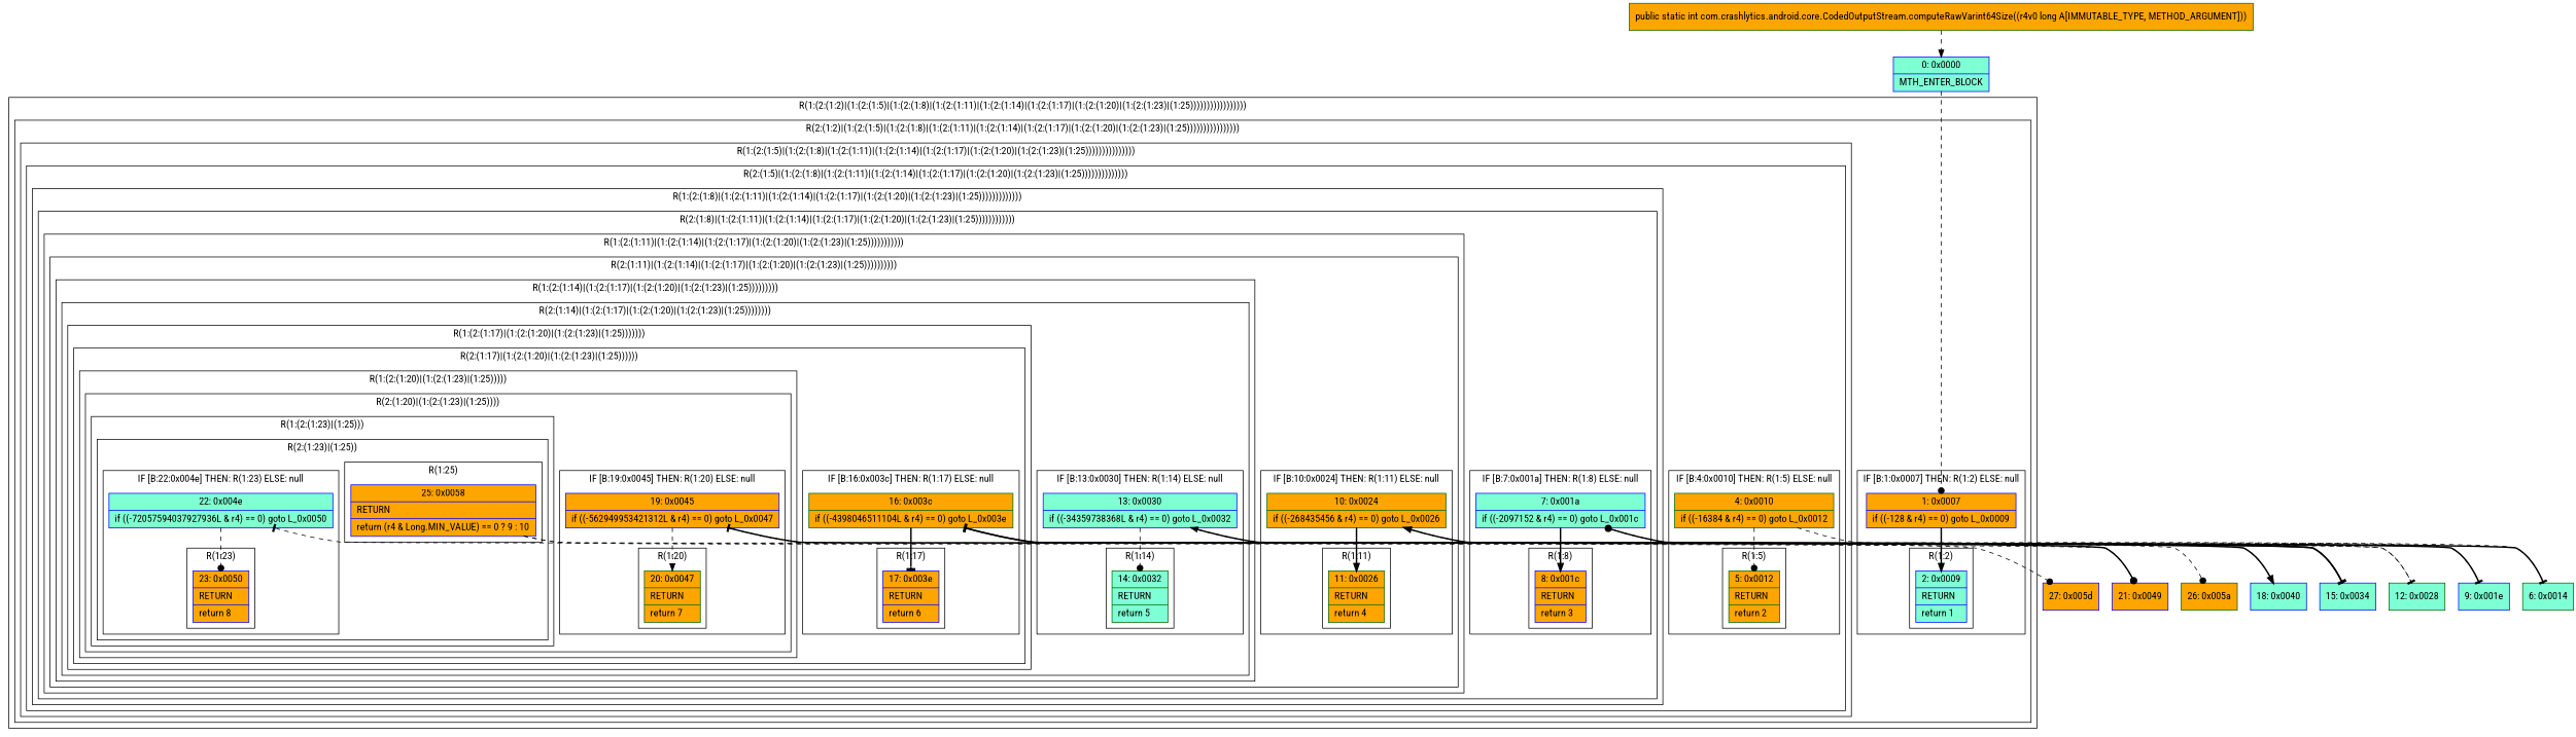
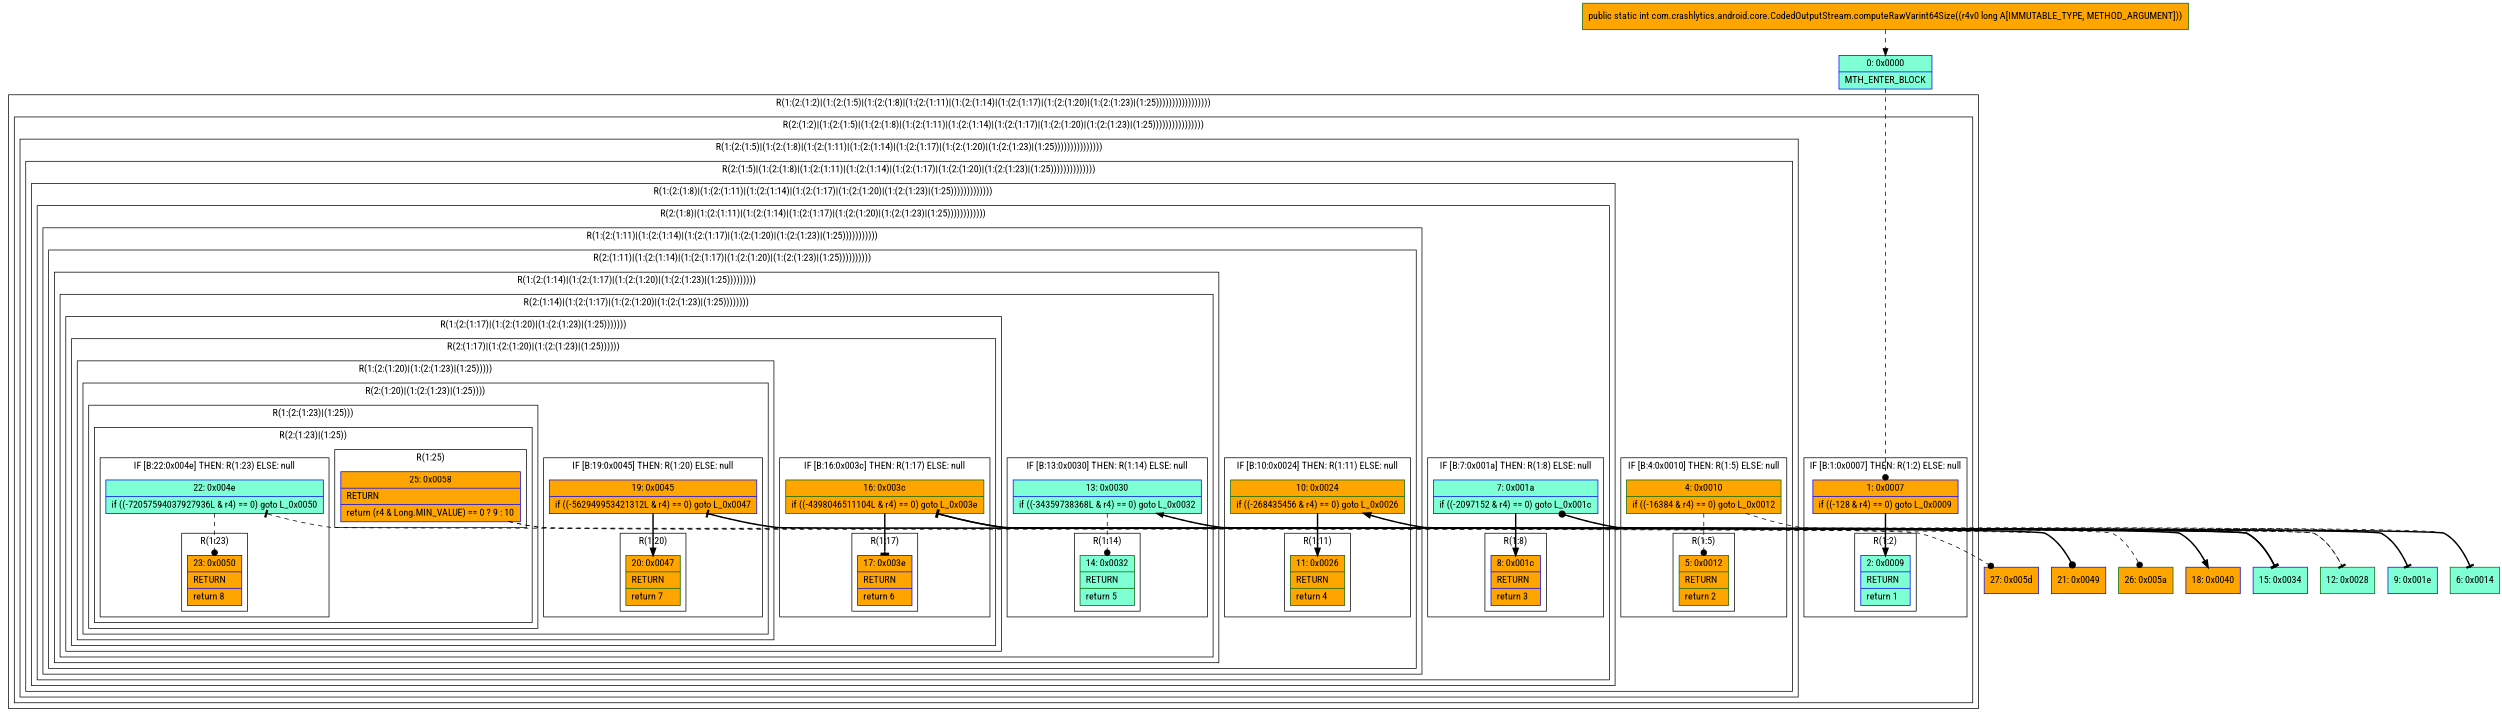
  digraph {
    fontname="Roboto Condensed"
    node [color=blue fillcolor=orange fontname="Roboto Condensed" shape=record style=filled]
    edge [arrowhead=normal fontname="Roboto Condensed" style=dashed]
    n1 [fillcolor=aquamarine label="{2\:\ 0x0009|RETURN\l|return 1\l}"]
    n2 [label="{1\:\ 0x0007|if ((\-128 & r4) == 0) goto L_0x0009\l}"]
    n3 [color=darkgreen label="{5\:\ 0x0012|RETURN\l|return 2\l}"]
    n4 [color=darkgreen label="{4\:\ 0x0010|if ((\-16384 & r4) == 0) goto L_0x0012\l}"]
    n5 [label="{8\:\ 0x001c|RETURN\l|return 3\l}"]
    n6 [fillcolor=aquamarine label="{7\:\ 0x001a|if ((\-2097152 & r4) == 0) goto L_0x001c\l}"]
    n7 [color=darkgreen label="{11\:\ 0x0026|RETURN\l|return 4\l}"]
    n8 [color=darkgreen label="{10\:\ 0x0024|if ((\-268435456 & r4) == 0) goto L_0x0026\l}"]
    n9 [color=darkgreen fillcolor=aquamarine label="{14\:\ 0x0032|RETURN\l|return 5\l}"]
    n10 [fillcolor=aquamarine label="{13\:\ 0x0030|if ((\-34359738368L & r4) == 0) goto L_0x0032\l}"]
    n11 [label="{17\:\ 0x003e|RETURN\l|return 6\l}"]
    n12 [color=darkgreen label="{16\:\ 0x003c|if ((\-4398046511104L & r4) == 0) goto L_0x003e\l}"]
    n13 [color=darkgreen label="{20\:\ 0x0047|RETURN\l|return 7\l}"]
    n14 [label="{19\:\ 0x0045|if ((\-562949953421312L & r4) == 0) goto L_0x0047\l}"]
    n15 [label="{23\:\ 0x0050|RETURN\l|return 8\l}"]
    n16 [fillcolor=aquamarine label="{22\:\ 0x004e|if ((\-72057594037927936L & r4) == 0) goto L_0x0050\l}"]
    n17 [label="{25\:\ 0x0058|RETURN\l|return (r4 & Long.MIN_VALUE) == 0 ? 9 : 10\l}"]
    n18 [color=darkgreen fillcolor=aquamarine label="{6\:\ 0x0014}"]
    n19 [fillcolor=aquamarine label="{9\:\ 0x001e}"]
    n20 [color=darkgreen fillcolor=aquamarine label="{12\:\ 0x0028}"]
    n21 [fillcolor=aquamarine label="{15\:\ 0x0034}"]
-   n22 [fillcolor=aquamarine label="{18\:\ 0x0040}"]
+   n22 [label="{18\:\ 0x0040}"]
    n23 [label="{21\:\ 0x0049}"]
    n24 [color=darkgreen label="{26\:\ 0x005a}"]
    n25 [label="{27\:\ 0x005d}"]
    n26 [fillcolor=aquamarine label="{0\:\ 0x0000|MTH_ENTER_BLOCK\l}"]
    n27 [color=darkgreen label="{public static int com.crashlytics.android.core.CodedOutputStream.computeRawVarint64Size((r4v0 long A[IMMUTABLE_TYPE, METHOD_ARGUMENT])) }"]
    subgraph cluster_1 {
      label="R(1:(2:(1:2)|(1:(2:(1:5)|(1:(2:(1:8)|(1:(2:(1:11)|(1:(2:(1:14)|(1:(2:(1:17)|(1:(2:(1:20)|(1:(2:(1:23)|(1:25)))))))))))))))))"
      subgraph cluster_2 {
        label="R(2:(1:2)|(1:(2:(1:5)|(1:(2:(1:8)|(1:(2:(1:11)|(1:(2:(1:14)|(1:(2:(1:17)|(1:(2:(1:20)|(1:(2:(1:23)|(1:25))))))))))))))))"
        subgraph cluster_3 {
          label="IF [B:1:0x0007] THEN: R(1:2) ELSE: null"
          n2
          subgraph cluster_4 {
            label="R(1:2)"
            n1
          }
        }
        subgraph cluster_5 {
          label="R(1:(2:(1:5)|(1:(2:(1:8)|(1:(2:(1:11)|(1:(2:(1:14)|(1:(2:(1:17)|(1:(2:(1:20)|(1:(2:(1:23)|(1:25)))))))))))))))"
          subgraph cluster_6 {
            label="R(2:(1:5)|(1:(2:(1:8)|(1:(2:(1:11)|(1:(2:(1:14)|(1:(2:(1:17)|(1:(2:(1:20)|(1:(2:(1:23)|(1:25))))))))))))))"
            subgraph cluster_7 {
              label="IF [B:4:0x0010] THEN: R(1:5) ELSE: null"
              n4
              subgraph cluster_8 {
                label="R(1:5)"
                n3
              }
            }
            subgraph cluster_9 {
              label="R(1:(2:(1:8)|(1:(2:(1:11)|(1:(2:(1:14)|(1:(2:(1:17)|(1:(2:(1:20)|(1:(2:(1:23)|(1:25)))))))))))))"
              subgraph cluster_10 {
                label="R(2:(1:8)|(1:(2:(1:11)|(1:(2:(1:14)|(1:(2:(1:17)|(1:(2:(1:20)|(1:(2:(1:23)|(1:25))))))))))))"
                subgraph cluster_11 {
                  label="IF [B:7:0x001a] THEN: R(1:8) ELSE: null"
                  n6
                  subgraph cluster_12 {
                    label="R(1:8)"
                    n5
                  }
                }
                subgraph cluster_13 {
                  label="R(1:(2:(1:11)|(1:(2:(1:14)|(1:(2:(1:17)|(1:(2:(1:20)|(1:(2:(1:23)|(1:25)))))))))))"
                  subgraph cluster_14 {
                    label="R(2:(1:11)|(1:(2:(1:14)|(1:(2:(1:17)|(1:(2:(1:20)|(1:(2:(1:23)|(1:25))))))))))"
                    subgraph cluster_15 {
                      label="IF [B:10:0x0024] THEN: R(1:11) ELSE: null"
                      n8
                      subgraph cluster_16 {
                        label="R(1:11)"
                        n7
                      }
                    }
                    subgraph cluster_17 {
                      label="R(1:(2:(1:14)|(1:(2:(1:17)|(1:(2:(1:20)|(1:(2:(1:23)|(1:25)))))))))"
                      subgraph cluster_18 {
                        label="R(2:(1:14)|(1:(2:(1:17)|(1:(2:(1:20)|(1:(2:(1:23)|(1:25))))))))"
                        subgraph cluster_19 {
                          label="IF [B:13:0x0030] THEN: R(1:14) ELSE: null"
                          n10
                          subgraph cluster_20 {
                            label="R(1:14)"
                            n9
                          }
                        }
                        subgraph cluster_21 {
                          label="R(1:(2:(1:17)|(1:(2:(1:20)|(1:(2:(1:23)|(1:25)))))))"
                          subgraph cluster_22 {
                            label="R(2:(1:17)|(1:(2:(1:20)|(1:(2:(1:23)|(1:25))))))"
                            subgraph cluster_23 {
                              label="IF [B:16:0x003c] THEN: R(1:17) ELSE: null"
                              n12
                              subgraph cluster_24 {
                                label="R(1:17)"
                                n11
                              }
                            }
                            subgraph cluster_25 {
                              label="R(1:(2:(1:20)|(1:(2:(1:23)|(1:25)))))"
                              subgraph cluster_26 {
                                label="R(2:(1:20)|(1:(2:(1:23)|(1:25))))"
                                subgraph cluster_27 {
                                  label="IF [B:19:0x0045] THEN: R(1:20) ELSE: null"
                                  n14
                                  subgraph cluster_28 {
                                    label="R(1:20)"
                                    n13
                                  }
                                }
                                subgraph cluster_29 {
                                  label="R(1:(2:(1:23)|(1:25)))"
                                  subgraph cluster_30 {
                                    label="R(2:(1:23)|(1:25))"
                                    subgraph cluster_31 {
                                      label="IF [B:22:0x004e] THEN: R(1:23) ELSE: null"
                                      n16
                                      subgraph cluster_32 {
                                        label="R(1:23)"
                                        n15
                                      }
                                    }
                                    subgraph cluster_33 {
                                      label="R(1:25)"
                                      n17
                                    }
                                  }
                                }
                              }
                            }
                          }
                        }
                      }
                    }
                  }
                }
              }
            }
          }
        }
      }
    }
    n2 -> n1 [style=bold]
    n4 -> n3 [arrowhead=dot]
    n4 -> n18 [arrowhead=tee]
    n6 -> n5 [style=bold]
    n6 -> n19 [arrowhead=tee]
    n8 -> n7 [style=bold]
    n8 -> n20 [arrowhead=tee]
    n10 -> n9 [arrowhead=dot]
    n10 -> n21 [arrowhead=tee style=bold]
    n12 -> n11 [arrowhead=tee style=bold]
    n12 -> n22 [style=bold]
-   n14 -> n13
+   n14 -> n13 [style=bold]
    n14 -> n23 [arrowhead=dot style=bold]
    n16 -> n15 [arrowhead=dot]
    n17 -> n24 [arrowhead=dot]
    n17 -> n25 [arrowhead=dot]
    n18 -> n6 [arrowhead=dot style=bold]
    n19 -> n8 [style=bold]
    n20 -> n10
    n21 -> n12 [arrowhead=tee style=bold]
    n22 -> n14 [arrowhead=tee]
    n23 -> n16 [arrowhead=tee]
    n26 -> n2 [arrowhead=dot]
    n27 -> n26
  }
